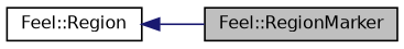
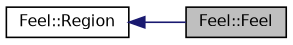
  digraph {
    rankdir=LR
    node [color=black fontname=Helvetica fontsize=10 shape=record style=filled]
-   n1 [fillcolor=grey75 fontcolor=black height=0.2 label="Feel::RegionMarker" width=0.4]
+   n1 [fillcolor=grey75 fontcolor=black height=0.2 label="Feel::Feel" width=0.4]
    n2 [fillcolor=white height=0.2 label="Feel::Region" width=0.4]
    n2 -> n1 [color=midnightblue dir=back fontname=Helvetica fontsize=10 labelfontname=Helvetica labelfontsize=10 style=solid]
  }
